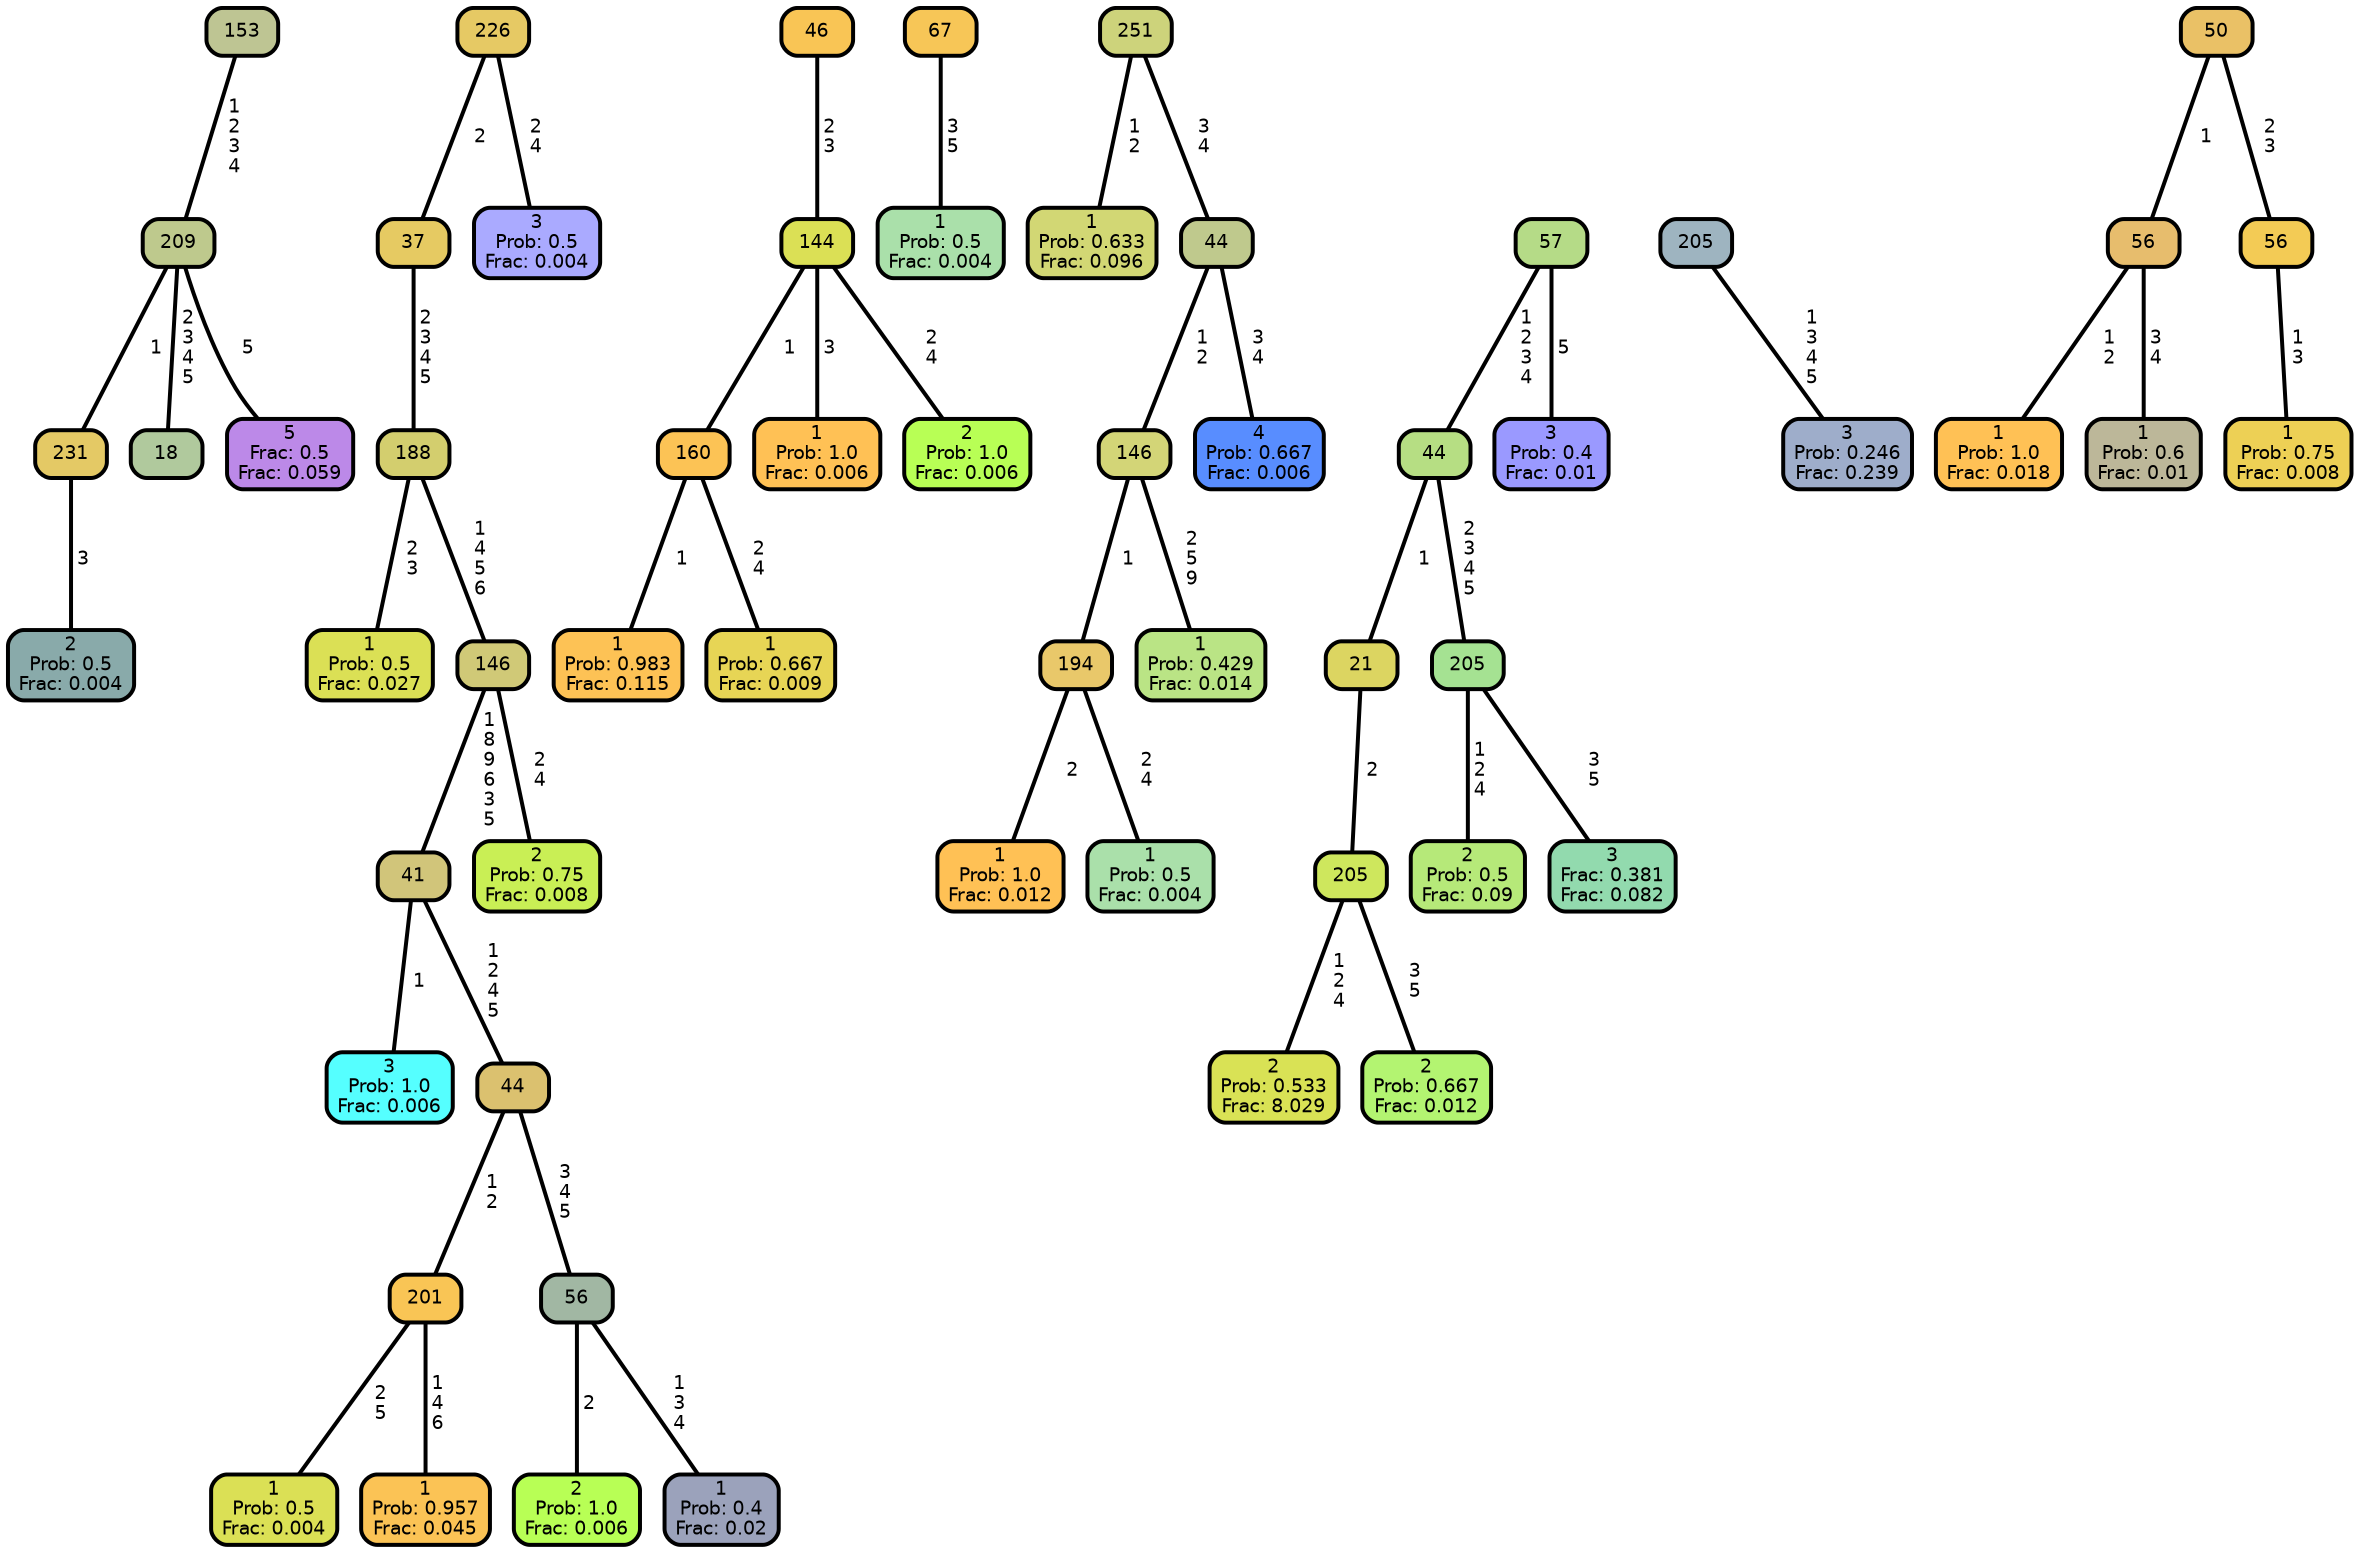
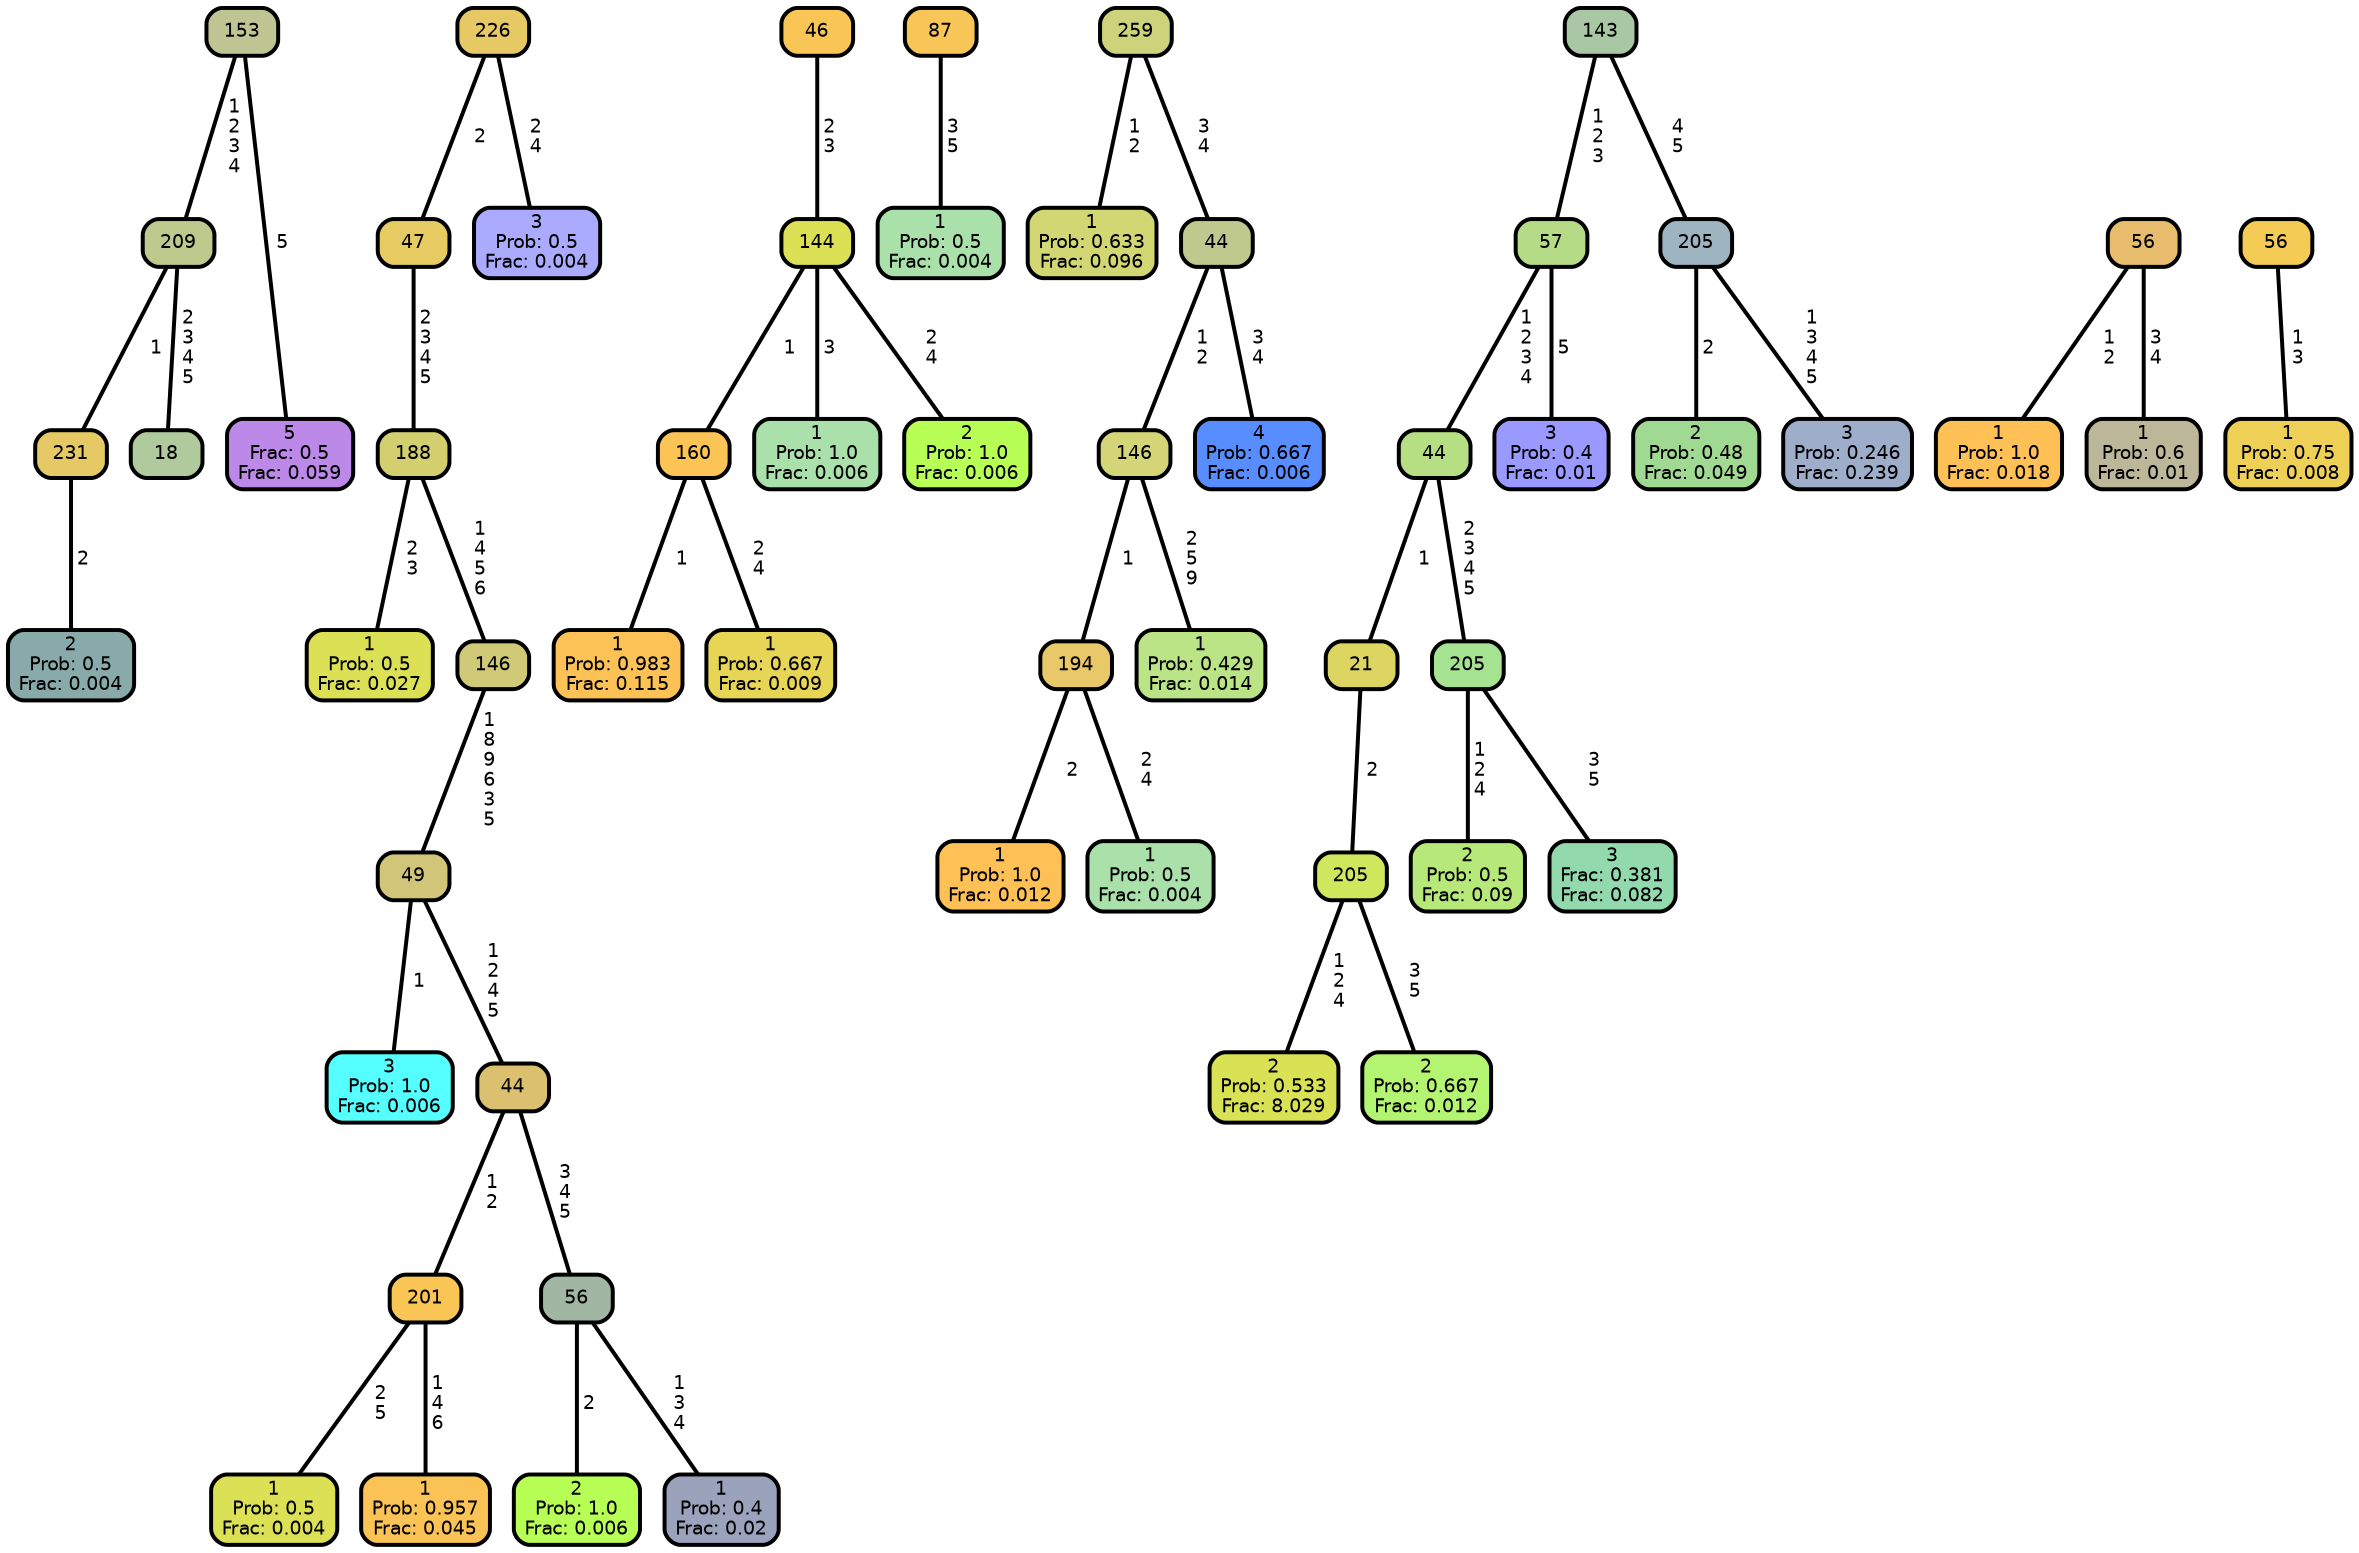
  graph {
    ranksep="0 equally"
    splines=straight
    node [color=black fillcolor="#dbe055" fontcolor=black fontname=helvetica penwidth=3 shape=box style="filled, rounded"]
    edge [color=black fontname=helvetica penwidth=3]
    n1 [fillcolor="#89aaaa" label="2\nProb: 0.5\nFrac: 0.004"]
    n2 [fillcolor="#e4c965" label=231]
    n3 [fillcolor="#e6c964" label=226]
-   n4 [fillcolor="#e6ca62" label=37]
+   n4 [fillcolor="#e6ca62" label=47]
    n5 [fillcolor="#aaaaff" label="3\nProb: 0.5\nFrac: 0.004"]
    n6 [fillcolor="#fdc255" label="1\nProb: 0.983\nFrac: 0.115"]
    n7 [fillcolor="#fcc355" label=160]
    n8 [fillcolor="#e7d555" label="1\nProb: 0.667\nFrac: 0.009"]
    n9 [fillcolor="#f9c555" label=46]
    n10 [label=144]
-   n11 [fillcolor="#ffc155" label="1\nProb: 1.0\nFrac: 0.006"]
+   n11 [fillcolor="#aae0aa" label="1\nProb: 1.0\nFrac: 0.006"]
    n12 [fillcolor="#b8ff55" label="2\nProb: 1.0\nFrac: 0.006"]
-   n13 [fillcolor="#f7c657" label=67]
+   n13 [fillcolor="#f7c657" label=87]
    n14 [fillcolor="#aae0aa" label="1\nProb: 0.5\nFrac: 0.004"]
    n15 [fillcolor="#d3ce6e" label=188]
    n16 [label="1\nProb: 0.5\nFrac: 0.027"]
    n17 [fillcolor="#d0c977" label=146]
-   n18 [fillcolor="#d1c57a" label=41]
-   n19 [fillcolor="#c9ef55" label="2\nProb: 0.75\nFrac: 0.008"]
+   n18 [fillcolor="#d1c57a" label=49]
    n20 [fillcolor="#55ffff" label="3\nProb: 1.0\nFrac: 0.006"]
    n21 [fillcolor="#dbc16f" label=44]
    n22 [fillcolor="#f9c555" label=201]
    n23 [fillcolor="#a1b7a3" label=56]
    n24 [label="1\nProb: 0.5\nFrac: 0.004"]
    n25 [fillcolor="#fbc355" label="1\nProb: 0.957\nFrac: 0.045"]
    n26 [fillcolor="#b8ff55" label="2\nProb: 1.0\nFrac: 0.006"]
    n27 [fillcolor="#9ba2bb" label="1\nProb: 0.4\nFrac: 0.02"]
    n28 [fillcolor="#bec98d" label=209]
    n29 [fillcolor="#b0c99d" label=18]
    n30 [fillcolor="#d2d774" label="1\nProb: 0.633\nFrac: 0.096"]
-   n31 [fillcolor="#cdd37b" label=251]
+   n31 [fillcolor="#cdd37b" label=259]
    n32 [fillcolor="#bfc98d" label=44]
    n33 [fillcolor="#d3d577" label=146]
    n34 [fillcolor="#588dff" label="4\nProb: 0.667\nFrac: 0.006"]
    n35 [fillcolor="#ffc155" label="1\nProb: 1.0\nFrac: 0.012"]
    n36 [fillcolor="#e9c86a" label=194]
    n37 [fillcolor="#aae0aa" label="1\nProb: 0.5\nFrac: 0.004"]
    n38 [fillcolor="#bae485" label="1\nProb: 0.429\nFrac: 0.014"]
+   n39 [fillcolor="#a9c7a5" label=143]
    n40 [fillcolor="#b5db87" label=57]
    n41 [fillcolor="#9eb4c0" label=205]
    n42 [fillcolor="#d9e255" label="2\nProb: 0.533\nFrac: 8.029"]
    n43 [fillcolor="#cee75d" label=205]
    n44 [fillcolor="#b3f471" label="2\nProb: 0.667\nFrac: 0.012"]
    n45 [fillcolor="#dcd561" label=21]
-   n46 [fillcolor="#eac166" label=50]
    n47 [fillcolor="#e7bd6d" label=56]
    n48 [fillcolor="#f3cb55" label=56]
    n49 [fillcolor="#ffc155" label="1\nProb: 1.0\nFrac: 0.018"]
    n50 [fillcolor="#bcb799" label="1\nProb: 0.6\nFrac: 0.01"]
    n51 [fillcolor="#edd055" label="1\nProb: 0.75\nFrac: 0.008"]
    n52 [fillcolor="#b6de83" label=44]
    n53 [fillcolor="#a5e292" label=205]
    n54 [fillcolor="#b6e979" label="2\nProb: 0.5\nFrac: 0.09"]
    n55 [fillcolor="#92daae" label="3\nFrac: 0.381\nFrac: 0.082"]
    n56 [fillcolor="#9a99ff" label="3\nProb: 0.4\nFrac: 0.01"]
+   n57 [fillcolor="#a0d992" label="2\nProb: 0.48\nFrac: 0.049"]
    n58 [fillcolor="#9eadca" label="3\nProb: 0.246\nFrac: 0.239"]
    n59 [fillcolor="#bec593" label=153]
    n60 [fillcolor="#bc89e8" label="5\nFrac: 0.5\nFrac: 0.059"]
    subgraph sub_1 {
      rank=same
    }
-   n2 -- n1 [label=" 3"]
+   n2 -- n1 [label=" 2"]
    n3 -- n4 [label=" 2"]
    n3 -- n5 [label=" 2\n 4"]
    n4 -- n15 [label=" 2\n 3\n 4\n 5"]
    n7 -- n6 [label=" 1"]
    n7 -- n8 [label=" 2\n 4"]
    n9 -- n10 [label=" 2\n 3"]
    n10 -- n7 [label=" 1"]
    n10 -- n11 [label=" 3"]
    n10 -- n12 [label=" 2\n 4"]
    n13 -- n14 [label=" 3\n 5"]
    n15 -- n16 [label=" 2\n 3"]
    n15 -- n17 [label=" 1\n 4\n 5\n 6"]
    n17 -- n18 [label=" 1\n 8\n 9\n 6\n 3\n 5"]
-   n17 -- n19 [label=" 2\n 4"]
    n18 -- n20 [label=" 1"]
    n18 -- n21 [label=" 1\n 2\n 4\n 5"]
    n21 -- n22 [label=" 1\n 2"]
    n21 -- n23 [label=" 3\n 4\n 5"]
    n22 -- n24 [label=" 2\n 5"]
    n22 -- n25 [label=" 1\n 4\n 6"]
    n23 -- n26 [label=" 2"]
    n23 -- n27 [label=" 1\n 3\n 4"]
    n28 -- n2 [label=" 1"]
    n28 -- n29 [label=" 2\n 3\n 4\n 5"]
    n31 -- n30 [label=" 1\n 2"]
    n31 -- n32 [label=" 3\n 4"]
    n32 -- n33 [label=" 1\n 2"]
    n32 -- n34 [label=" 3\n 4"]
    n33 -- n36 [label=" 1"]
    n33 -- n38 [label=" 2\n 5\n 9"]
    n36 -- n35 [label=" 2"]
    n36 -- n37 [label=" 2\n 4"]
+   n39 -- n40 [label=" 1\n 2\n 3"]
+   n39 -- n41 [label=" 4\n 5"]
    n40 -- n52 [label=" 1\n 2\n 3\n 4"]
    n40 -- n56 [label=" 5"]
+   n41 -- n57 [label=" 2"]
    n41 -- n58 [label=" 1\n 3\n 4\n 5"]
    n43 -- n42 [label=" 1\n 2\n 4"]
    n43 -- n44 [label=" 3\n 5"]
    n45 -- n43 [label=" 2"]
-   n46 -- n47 [label=" 1"]
-   n46 -- n48 [label=" 2\n 3"]
    n47 -- n49 [label=" 1\n 2"]
    n47 -- n50 [label=" 3\n 4"]
    n48 -- n51 [label=" 1\n 3"]
    n52 -- n45 [label=" 1"]
    n52 -- n53 [label=" 2\n 3\n 4\n 5"]
    n53 -- n54 [label=" 1\n 2\n 4"]
    n53 -- n55 [label=" 3\n 5"]
    n59 -- n28 [label=" 1\n 2\n 3\n 4"]
-   n28 -- n60 [label=" 5"]
+   n59 -- n60 [label=" 5"]
  }
